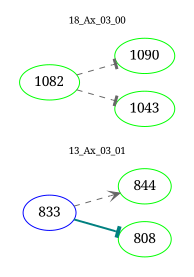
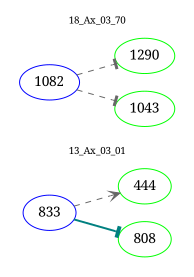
  digraph {
    fontname="Noto Serif"
    rankdir=LR
    node [color=green fontname="Noto Serif"]
    edge [arrowhead=tee color=gray40 fontname="Noto Serif" style=dashed]
    n1 [color=blue label=833]
    n2 [label=808]
-   n3 [label=844]
-   n4 [label=1082]
+   n3 [label=444]
+   n4 [color=blue label=1082]
    n5 [label=1043]
-   n6 [label=1090]
+   n6 [label=1290]
    subgraph cluster_1 {
      color=white
      fontsize=10
      label="13_Ax_03_01"
      n1
      n2
      n3
    }
    subgraph cluster_2 {
      color=white
      fontsize=10
-     label="18_Ax_03_00"
+     label="18_Ax_03_70"
      n4
      n5
      n6
    }
    n1 -> n2 [color=teal style=bold]
    n1 -> n3 [arrowhead=vee]
    n4 -> n5
    n4 -> n6
  }
